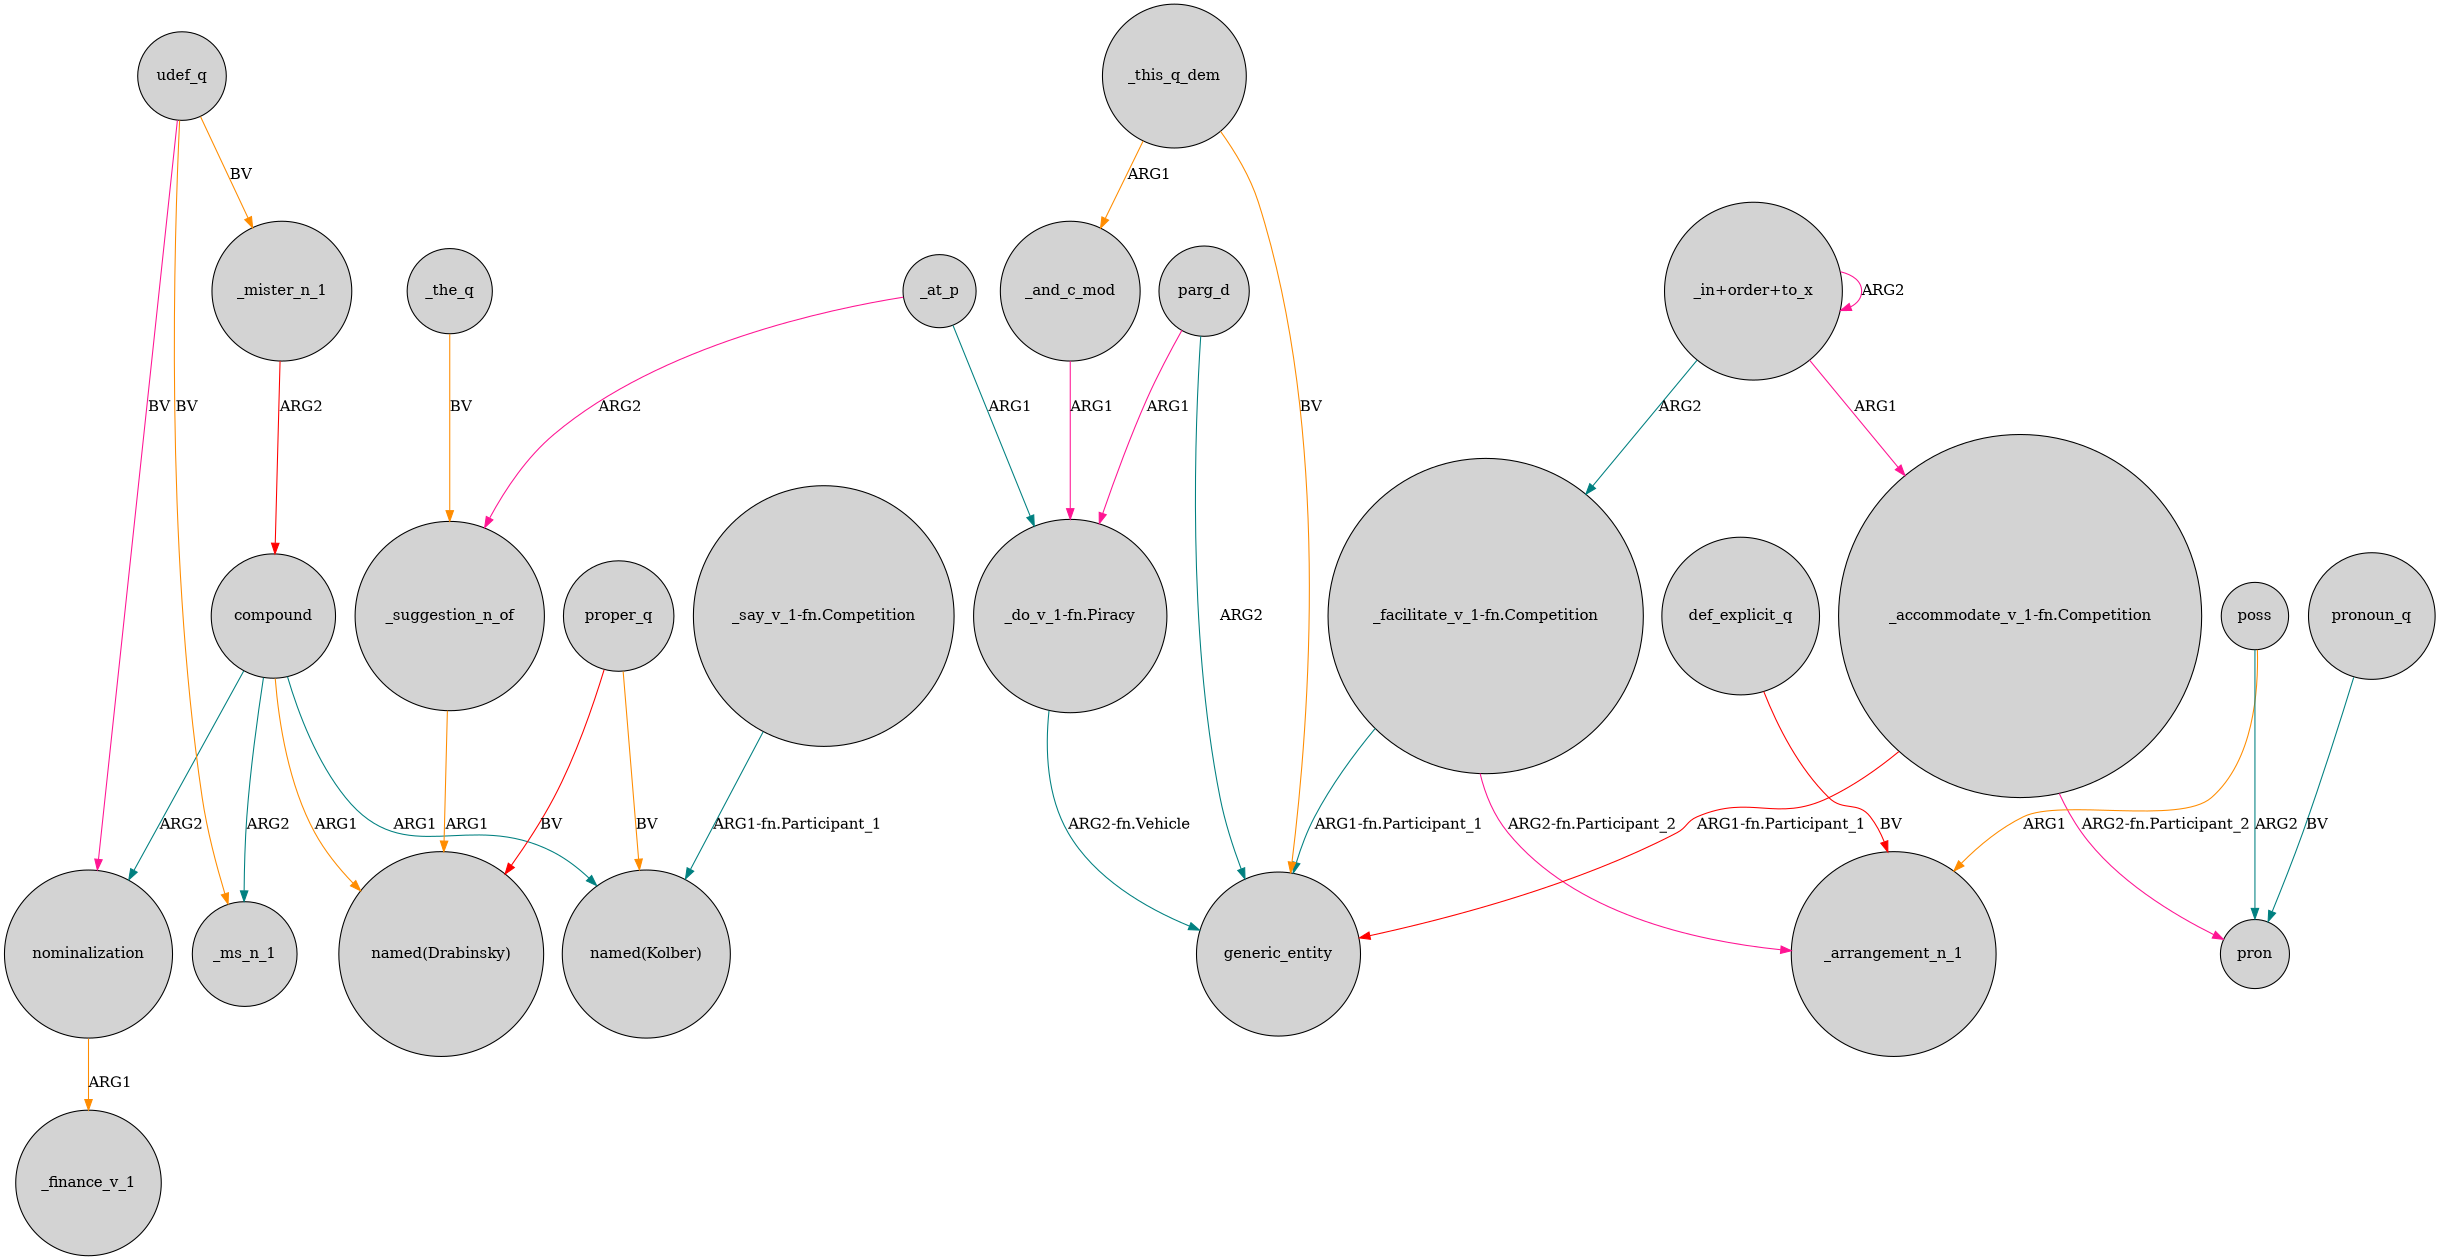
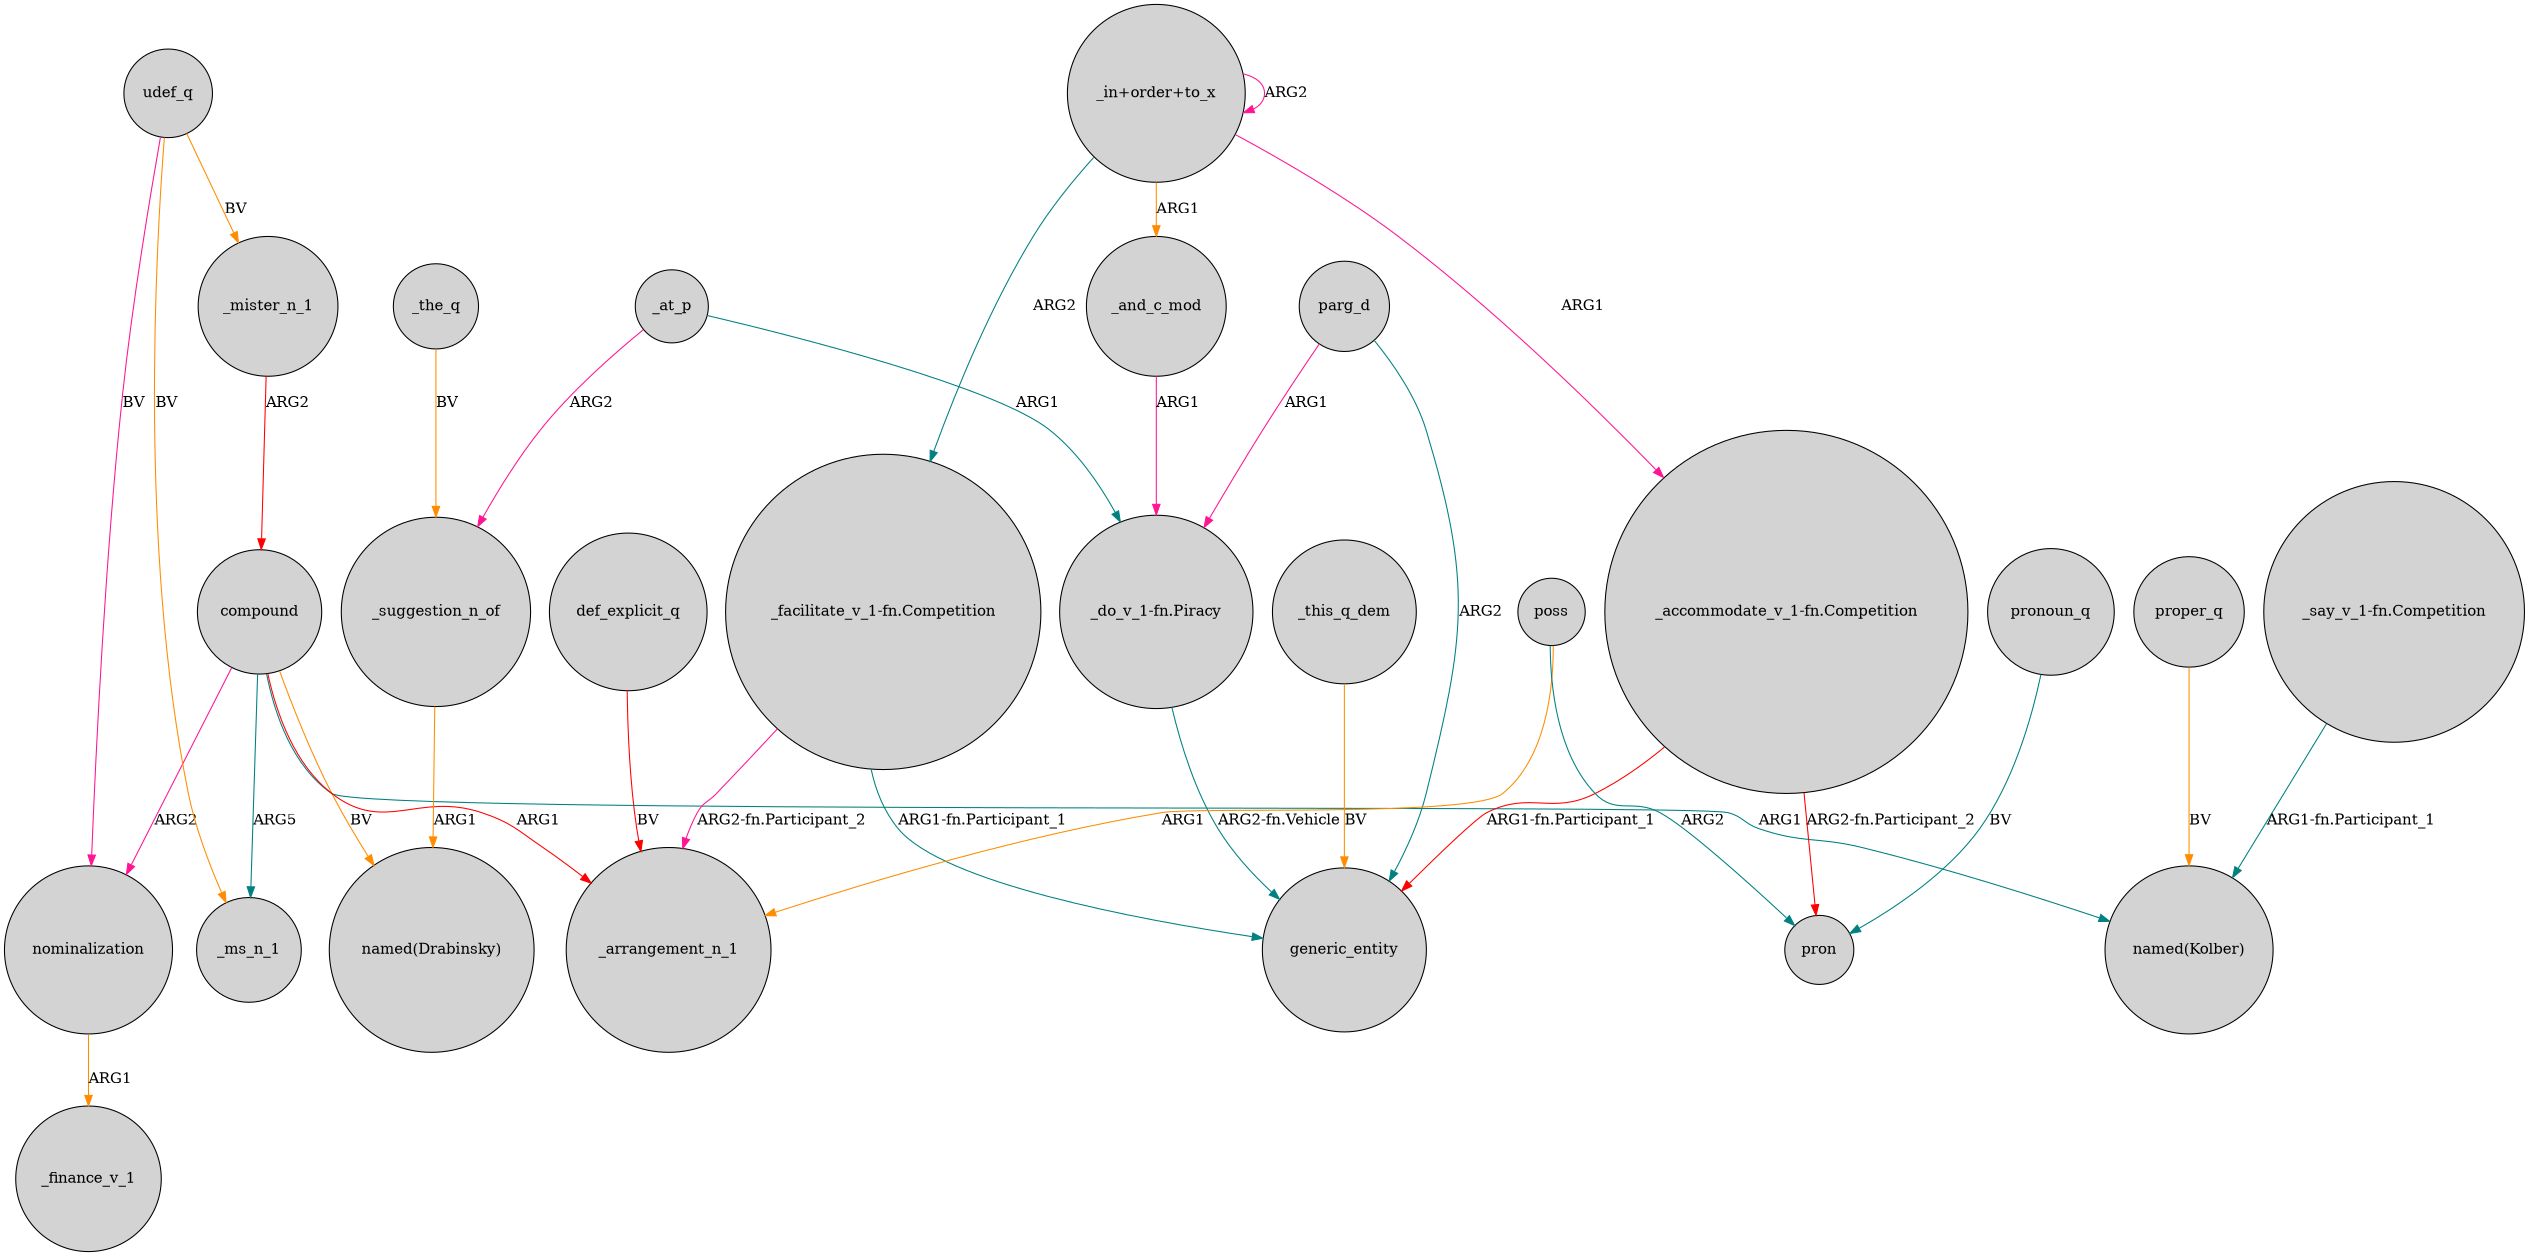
  digraph {
    node [shape=circle style=filled]
    edge [color=teal]
    compound
    _ms_n_1
    nominalization
    "named(Drabinsky)"
    "named(Kolber)"
    _arrangement_n_1
    _mister_n_1
    _finance_v_1
    "_in+order+to_x"
    "_facilitate_v_1-fn.Competition"
    _and_c_mod
    "_accommodate_v_1-fn.Competition"
    generic_entity
    "_do_v_1-fn.Piracy"
    pron
    udef_q
    proper_q
    pronoun_q
    parg_d
    poss
    _this_q_dem
    _suggestion_n_of
    _at_p
    "_say_v_1-fn.Competition"
    _the_q
    def_explicit_q
-   compound -> _ms_n_1 [label=ARG2]
-   compound -> nominalization [label=ARG2]
-   compound -> "named(Drabinsky)" [color=darkorange label=ARG1]
+   compound -> _ms_n_1 [label=ARG5]
+   compound -> nominalization [color=deeppink label=ARG2]
+   compound -> "named(Drabinsky)" [color=darkorange label=BV]
    compound -> "named(Kolber)" [label=ARG1]
+   compound -> _arrangement_n_1 [color=red label=ARG1]
    nominalization -> _finance_v_1 [color=darkorange label=ARG1]
    _mister_n_1 -> compound [color=red label=ARG2]
    "_in+order+to_x" -> "_in+order+to_x" [color=deeppink label=ARG2]
    "_in+order+to_x" -> "_facilitate_v_1-fn.Competition" [label=ARG2]
-   _this_q_dem -> _and_c_mod [color=darkorange label=ARG1]
+   "_in+order+to_x" -> _and_c_mod [color=darkorange label=ARG1]
    "_in+order+to_x" -> "_accommodate_v_1-fn.Competition" [color=deeppink label=ARG1]
    "_facilitate_v_1-fn.Competition" -> _arrangement_n_1 [color=deeppink label="ARG2-fn.Participant_2"]
    "_facilitate_v_1-fn.Competition" -> generic_entity [label="ARG1-fn.Participant_1"]
    _and_c_mod -> "_do_v_1-fn.Piracy" [color=deeppink label=ARG1]
    "_accommodate_v_1-fn.Competition" -> generic_entity [color=red label="ARG1-fn.Participant_1"]
-   "_accommodate_v_1-fn.Competition" -> pron [color=deeppink label="ARG2-fn.Participant_2"]
+   "_accommodate_v_1-fn.Competition" -> pron [color=red label="ARG2-fn.Participant_2"]
    "_do_v_1-fn.Piracy" -> generic_entity [label="ARG2-fn.Vehicle"]
    udef_q -> _ms_n_1 [color=darkorange label=BV]
    udef_q -> nominalization [color=deeppink label=BV]
    udef_q -> _mister_n_1 [color=darkorange label=BV]
-   proper_q -> "named(Drabinsky)" [color=red label=BV]
    proper_q -> "named(Kolber)" [color=darkorange label=BV]
    pronoun_q -> pron [label=BV]
    parg_d -> generic_entity [label=ARG2]
    parg_d -> "_do_v_1-fn.Piracy" [color=deeppink label=ARG1]
    poss -> _arrangement_n_1 [color=darkorange label=ARG1]
    poss -> pron [label=ARG2]
    _this_q_dem -> generic_entity [color=darkorange label=BV]
    _suggestion_n_of -> "named(Drabinsky)" [color=darkorange label=ARG1]
    _at_p -> "_do_v_1-fn.Piracy" [label=ARG1]
    _at_p -> _suggestion_n_of [color=deeppink label=ARG2]
    "_say_v_1-fn.Competition" -> "named(Kolber)" [label="ARG1-fn.Participant_1"]
    _the_q -> _suggestion_n_of [color=darkorange label=BV]
    def_explicit_q -> _arrangement_n_1 [color=red label=BV]
  }
